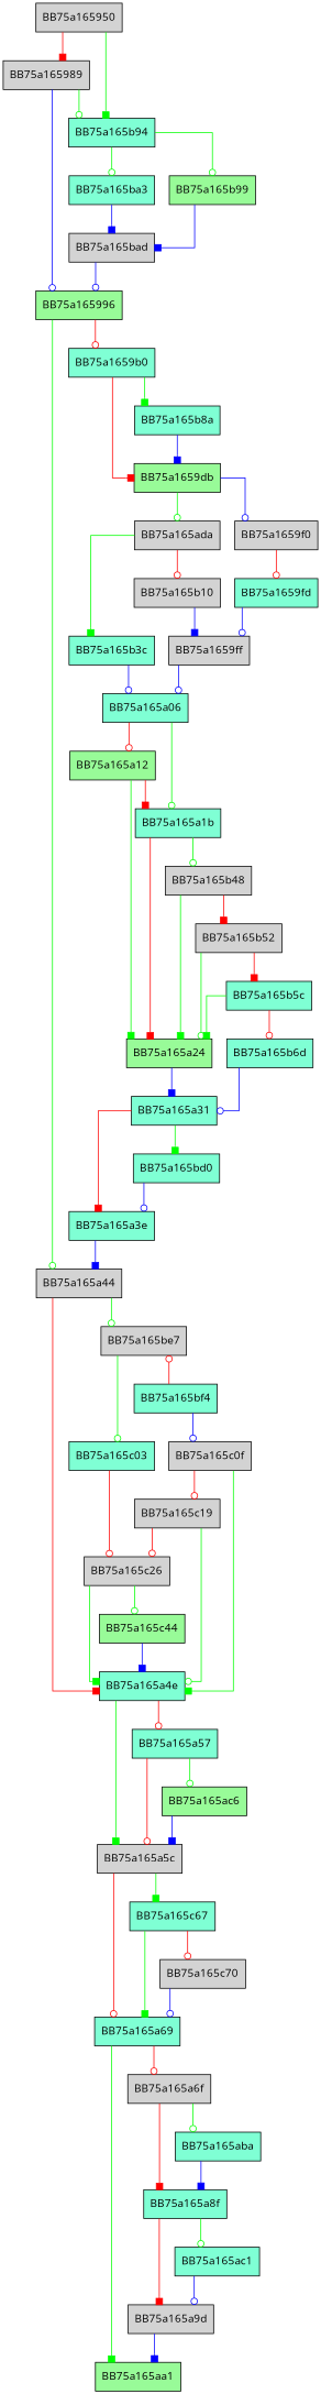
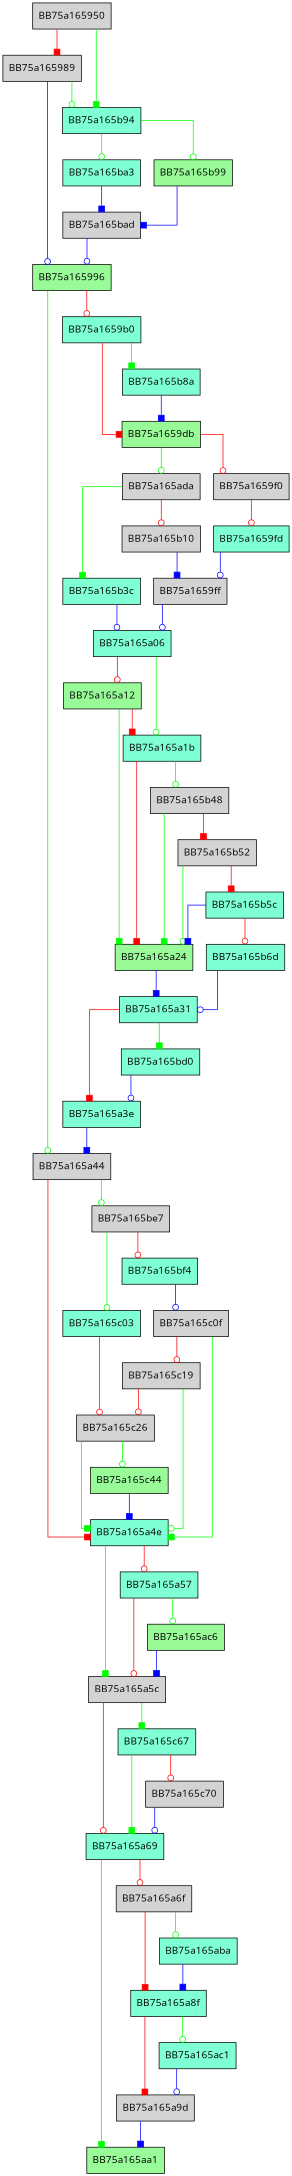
  digraph {
    fontname="Open Sans"
    splines=ortho
    node [fillcolor=aquamarine fontname="Open Sans" shape=box style=filled]
    edge [arrowhead=odot color=green fontname="Open Sans"]
    BB75a165950 [fillcolor=lightgrey]
    BB75a165b94
    BB75a165989 [fillcolor=lightgrey]
    BB75a165ba3
    BB75a165b99 [fillcolor=palegreen]
    BB75a165996 [fillcolor=palegreen]
    BB75a165bad [fillcolor=lightgrey]
    BB75a165a44 [fillcolor=lightgrey]
    BB75a1659b0
    BB75a165be7 [fillcolor=lightgrey]
    BB75a165a4e
    BB75a165b8a
    BB75a1659db [fillcolor=palegreen]
    BB75a165c03
    BB75a165bf4
    BB75a165a5c [fillcolor=lightgrey]
    BB75a165a57
    BB75a165ada [fillcolor=lightgrey]
    BB75a1659f0 [fillcolor=lightgrey]
    BB75a165b3c
    BB75a165b10 [fillcolor=lightgrey]
    BB75a1659fd
    BB75a165a06
    BB75a1659ff [fillcolor=lightgrey]
    BB75a165a1b
    BB75a165a12 [fillcolor=palegreen]
    BB75a165a24 [fillcolor=palegreen]
    BB75a165b48 [fillcolor=lightgrey]
    BB75a165a31
    BB75a165b52 [fillcolor=lightgrey]
    BB75a165bd0
    BB75a165a3e
    BB75a165b5c
    BB75a165c26 [fillcolor=lightgrey]
    BB75a165c0f [fillcolor=lightgrey]
    BB75a165c67
    BB75a165a69
    BB75a165ac6 [fillcolor=palegreen]
    BB75a165c70 [fillcolor=lightgrey]
    BB75a165aa1 [fillcolor=palegreen]
    BB75a165a6f [fillcolor=lightgrey]
    BB75a165aba
    BB75a165a8f
    BB75a165ac1
    BB75a165a9d [fillcolor=lightgrey]
    BB75a165b6d
    BB75a165c19 [fillcolor=lightgrey]
    BB75a165c44 [fillcolor=palegreen]
    BB75a165950 -> BB75a165b94 [arrowhead=box]
    BB75a165950 -> BB75a165989 [arrowhead=box color=red]
    BB75a165b94 -> BB75a165ba3
    BB75a165b94 -> BB75a165b99
    BB75a165989 -> BB75a165b94
    BB75a165989 -> BB75a165996 [color=blue]
    BB75a165ba3 -> BB75a165bad [arrowhead=box color=blue]
    BB75a165b99 -> BB75a165bad [arrowhead=box color=blue]
    BB75a165996 -> BB75a165a44
    BB75a165996 -> BB75a1659b0 [color=red]
    BB75a165bad -> BB75a165996 [color=blue]
    BB75a165a44 -> BB75a165be7
    BB75a165a44 -> BB75a165a4e [arrowhead=box color=red]
    BB75a1659b0 -> BB75a165b8a [arrowhead=box]
    BB75a1659b0 -> BB75a1659db [arrowhead=box color=red]
    BB75a165be7 -> BB75a165c03
-   BB75a165bf4 -> BB75a165be7 [color=red]
+   BB75a165be7 -> BB75a165bf4 [color=red]
    BB75a165a4e -> BB75a165a5c [arrowhead=box]
    BB75a165a4e -> BB75a165a57 [color=red]
    BB75a165b8a -> BB75a1659db [arrowhead=box color=blue]
    BB75a1659db -> BB75a165ada
-   BB75a1659db -> BB75a1659f0 [color=blue]
+   BB75a1659db -> BB75a1659f0 [color=red]
    BB75a165c03 -> BB75a165c26 [color=red]
    BB75a165bf4 -> BB75a165c0f [color=blue]
    BB75a165a5c -> BB75a165c67 [arrowhead=box]
    BB75a165a5c -> BB75a165a69 [color=red]
    BB75a165a57 -> BB75a165a5c [color=red]
    BB75a165a57 -> BB75a165ac6
    BB75a165ada -> BB75a165b3c [arrowhead=box]
    BB75a165ada -> BB75a165b10 [color=red]
    BB75a1659f0 -> BB75a1659fd [color=red]
    BB75a165b3c -> BB75a165a06 [color=blue]
    BB75a165b10 -> BB75a1659ff [arrowhead=box color=blue]
    BB75a1659fd -> BB75a1659ff [color=blue]
    BB75a165a06 -> BB75a165a1b
    BB75a165a06 -> BB75a165a12 [color=red]
    BB75a1659ff -> BB75a165a06 [color=blue]
    BB75a165a1b -> BB75a165a24 [arrowhead=box color=red]
    BB75a165a1b -> BB75a165b48
    BB75a165a12 -> BB75a165a1b [arrowhead=box color=red]
    BB75a165a12 -> BB75a165a24 [arrowhead=box]
    BB75a165a24 -> BB75a165a31 [arrowhead=box color=blue]
    BB75a165b48 -> BB75a165a24 [arrowhead=box]
    BB75a165b48 -> BB75a165b52 [arrowhead=box color=red]
    BB75a165a31 -> BB75a165bd0 [arrowhead=box]
    BB75a165a31 -> BB75a165a3e [arrowhead=box color=red]
    BB75a165b52 -> BB75a165a24
    BB75a165b52 -> BB75a165b5c [arrowhead=box color=red]
    BB75a165bd0 -> BB75a165a3e [color=blue]
    BB75a165a3e -> BB75a165a44 [arrowhead=box color=blue]
-   BB75a165b5c -> BB75a165a24 [arrowhead=box]
+   BB75a165b5c -> BB75a165a24 [arrowhead=box color=blue]
    BB75a165b5c -> BB75a165b6d [color=red]
    BB75a165c26 -> BB75a165a4e [arrowhead=box]
    BB75a165c26 -> BB75a165c44
    BB75a165c0f -> BB75a165a4e [arrowhead=box]
    BB75a165c0f -> BB75a165c19 [color=red]
    BB75a165c67 -> BB75a165a69 [arrowhead=box]
    BB75a165c67 -> BB75a165c70 [color=red]
    BB75a165a69 -> BB75a165aa1 [arrowhead=box]
    BB75a165a69 -> BB75a165a6f [color=red]
    BB75a165ac6 -> BB75a165a5c [arrowhead=box color=blue]
    BB75a165c70 -> BB75a165a69 [color=blue]
    BB75a165a6f -> BB75a165aba
    BB75a165a6f -> BB75a165a8f [arrowhead=box color=red]
    BB75a165aba -> BB75a165a8f [arrowhead=box color=blue]
    BB75a165a8f -> BB75a165ac1
    BB75a165a8f -> BB75a165a9d [arrowhead=box color=red]
    BB75a165ac1 -> BB75a165a9d [color=blue]
    BB75a165a9d -> BB75a165aa1 [arrowhead=box color=blue]
    BB75a165b6d -> BB75a165a31 [color=blue]
    BB75a165c19 -> BB75a165a4e
    BB75a165c19 -> BB75a165c26 [color=red]
    BB75a165c44 -> BB75a165a4e [arrowhead=box color=blue]
  }
